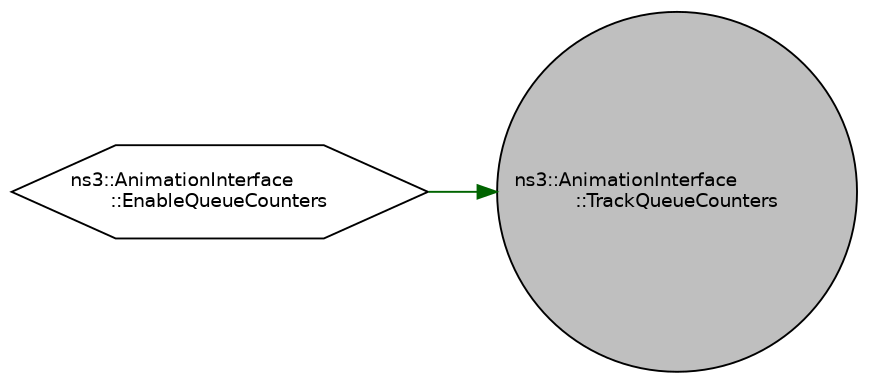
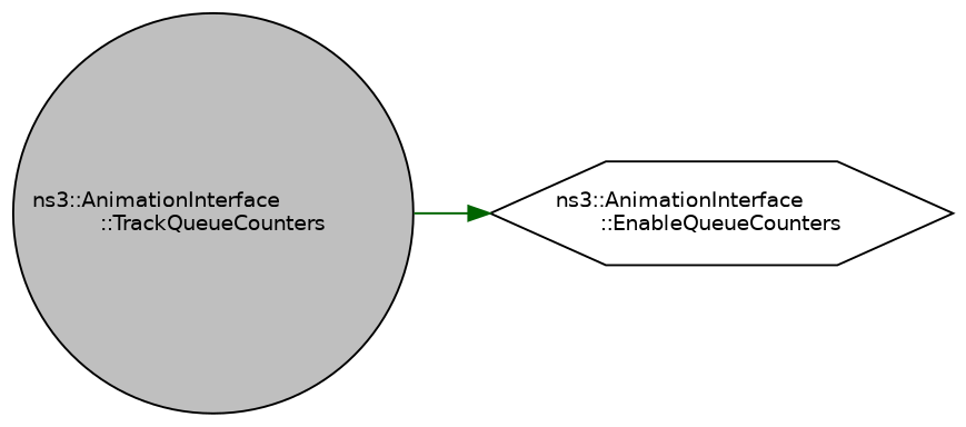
  digraph {
    rankdir=RL
    node [color=black fontname=Helvetica fontsize=10 style=filled]
    n1 [fillcolor=grey75 fontcolor=black height=0.2 label="ns3::AnimationInterface\l::TrackQueueCounters" shape=circle width=0.4]
    n2 [fillcolor=white height=0.2 label="ns3::AnimationInterface\l::EnableQueueCounters" shape=hexagon width=0.4]
-   n1 -> n2 [color=darkgreen dir=back fontname=Helvetica fontsize=10 labelfontname=Helvetica labelfontsize=10 style=solid]
+   n2 -> n1 [color=darkgreen dir=back fontname=Helvetica fontsize=10 labelfontname=Helvetica labelfontsize=10 style=solid]
  }
